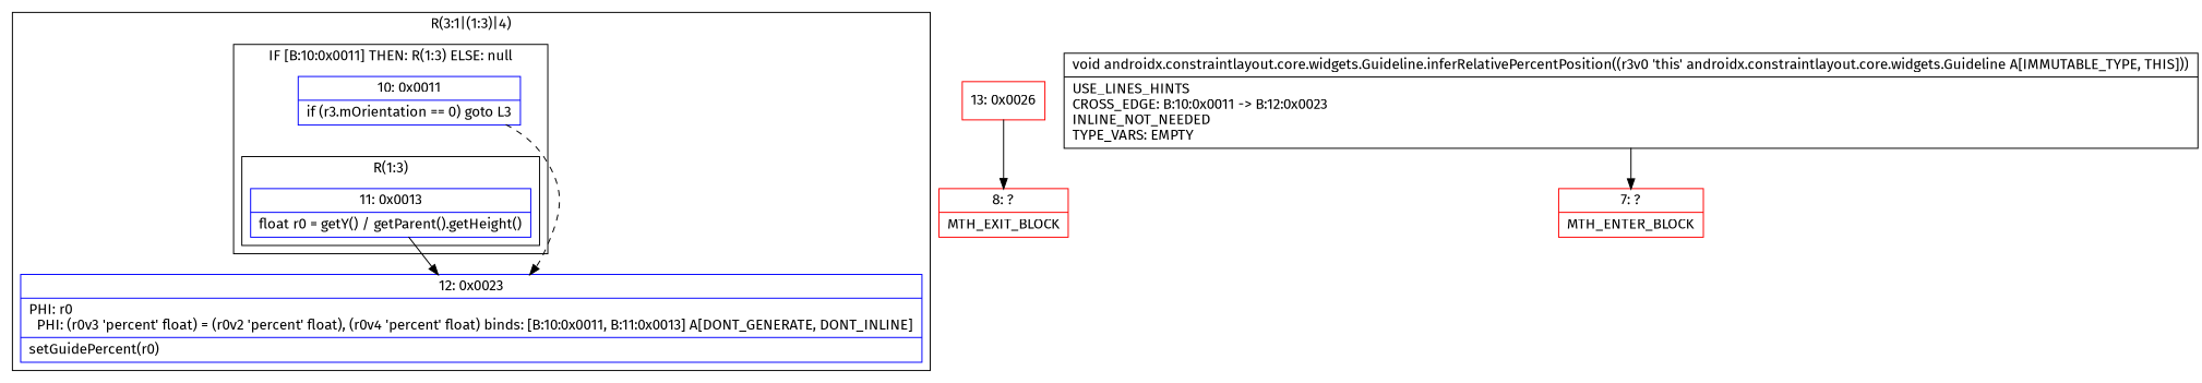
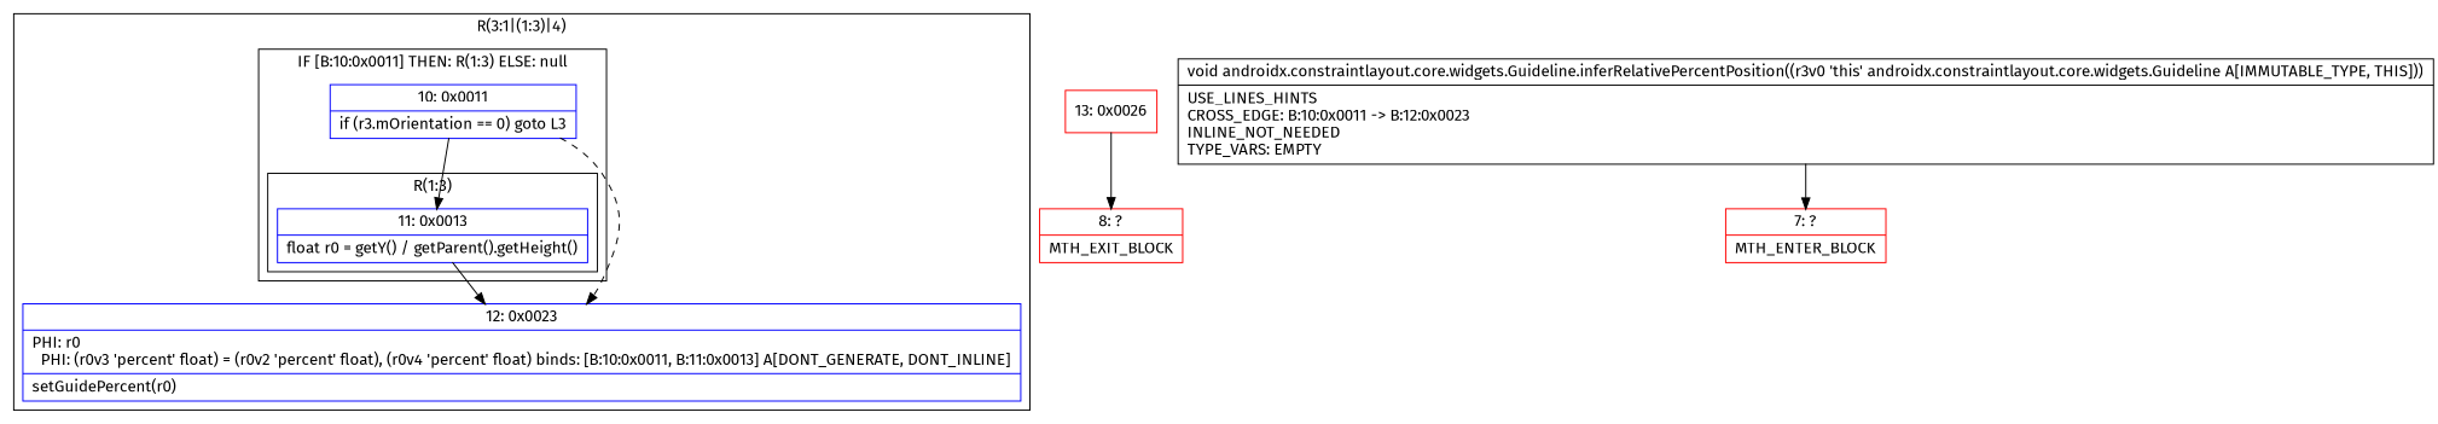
  digraph {
    fontname="Fira Sans"
    node [color=blue fontname="Fira Sans" shape=record]
    edge [fontname="Fira Sans"]
    n1 [label="{11\:\ 0x0013|float r0 = getY() \/ getParent().getHeight()\l}"]
    n2 [label="{10\:\ 0x0011|if (r3.mOrientation == 0) goto L3\l}"]
    n3 [label="{12\:\ 0x0023|PHI: r0 \l  PHI: (r0v3 'percent' float) = (r0v2 'percent' float), (r0v4 'percent' float) binds: [B:10:0x0011, B:11:0x0013] A[DONT_GENERATE, DONT_INLINE]\l|setGuidePercent(r0)\l}"]
    n4 [color=red label="{13\:\ 0x0026}"]
    n5 [color=red label="{8\:\ ?|MTH_EXIT_BLOCK\l}"]
    n6 [color=red label="{7\:\ ?|MTH_ENTER_BLOCK\l}"]
    n7 [label="{void androidx.constraintlayout.core.widgets.Guideline.inferRelativePercentPosition((r3v0 'this' androidx.constraintlayout.core.widgets.Guideline A[IMMUTABLE_TYPE, THIS]))  | USE_LINES_HINTS\lCROSS_EDGE: B:10:0x0011 \-\> B:12:0x0023\lINLINE_NOT_NEEDED\lTYPE_VARS: EMPTY\l}" color=""]
    subgraph cluster_1 {
      label="R(3:1|(1:3)|4)"
      n3
      subgraph cluster_2 {
        label="IF [B:10:0x0011] THEN: R(1:3) ELSE: null"
        n2
        subgraph cluster_3 {
          label="R(1:3)"
          n1
        }
      }
    }
    n1 -> n3
+   n2 -> n1
    n2 -> n3 [style=dashed]
    n4 -> n5
    n7 -> n6
  }
